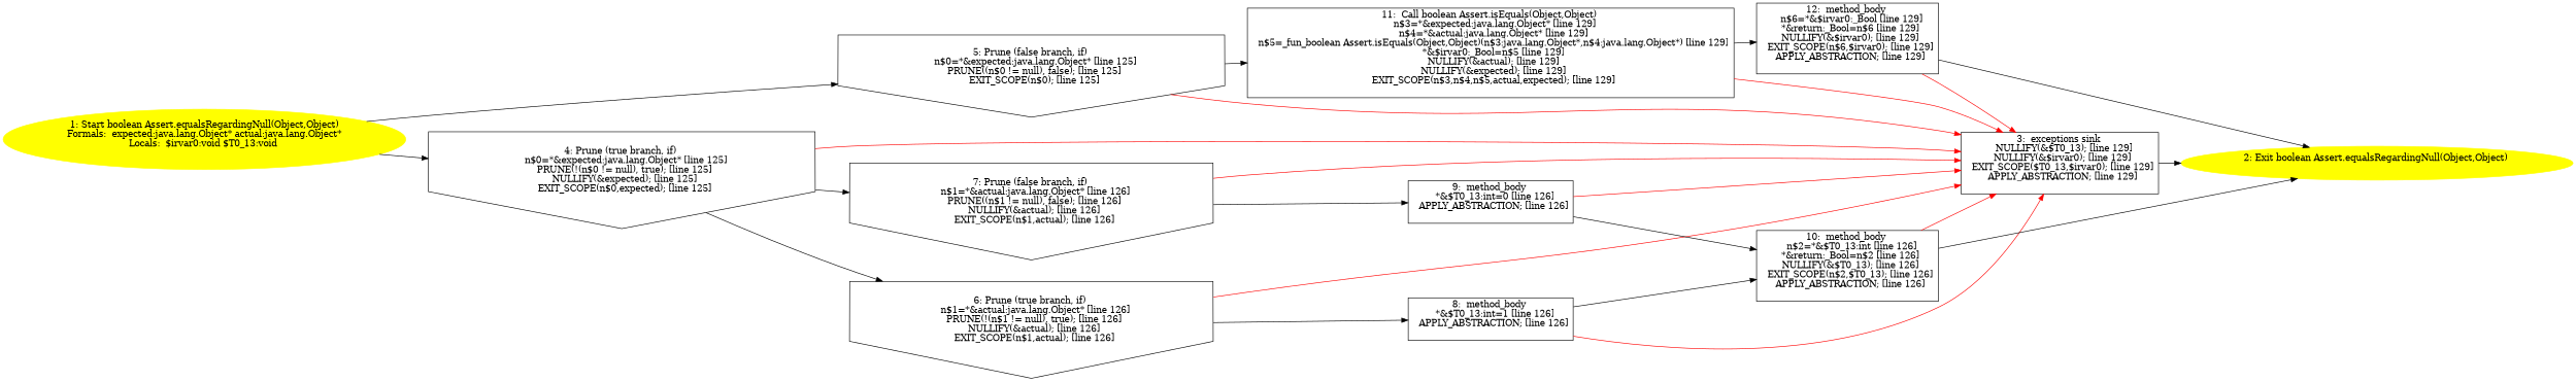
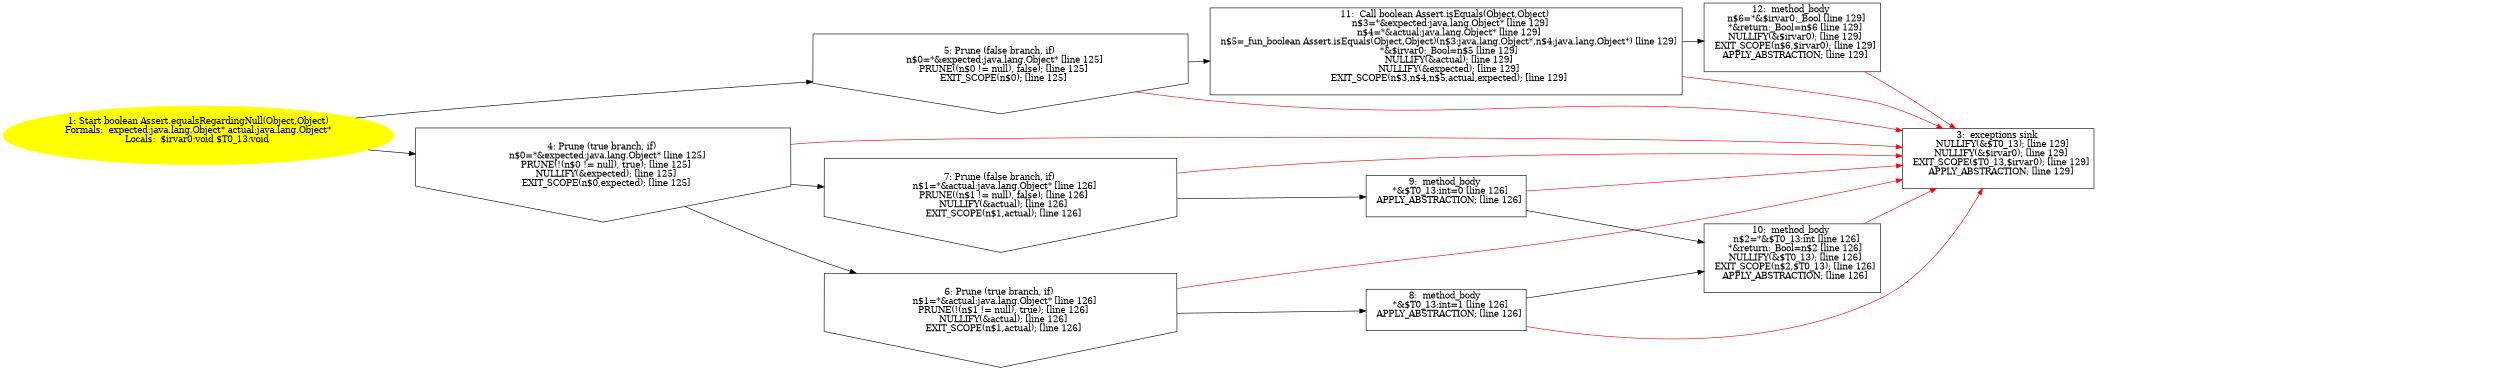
  digraph {
    rankdir=LR
    node [shape=box]
    n1 [color=yellow label="1: Start boolean Assert.equalsRegardingNull(Object,Object)\nFormals:  expected:java.lang.Object* actual:java.lang.Object*\nLocals:  $irvar0:void $T0_13:void \n  " style=filled shape=""]
    n2 [label="4: Prune (true branch, if) \n   n$0=*&expected:java.lang.Object* [line 125]\n  PRUNE(!(n$0 != null), true); [line 125]\n  NULLIFY(&expected); [line 125]\n  EXIT_SCOPE(n$0,expected); [line 125]\n " shape=invhouse]
    n3 [label="5: Prune (false branch, if) \n   n$0=*&expected:java.lang.Object* [line 125]\n  PRUNE((n$0 != null), false); [line 125]\n  EXIT_SCOPE(n$0); [line 125]\n " shape=invhouse]
    n4 [label="3:  exceptions sink \n   NULLIFY(&$T0_13); [line 129]\n  NULLIFY(&$irvar0); [line 129]\n  EXIT_SCOPE($T0_13,$irvar0); [line 129]\n  APPLY_ABSTRACTION; [line 129]\n "]
    n5 [label="6: Prune (true branch, if) \n   n$1=*&actual:java.lang.Object* [line 126]\n  PRUNE(!(n$1 != null), true); [line 126]\n  NULLIFY(&actual); [line 126]\n  EXIT_SCOPE(n$1,actual); [line 126]\n " shape=invhouse]
    n6 [label="7: Prune (false branch, if) \n   n$1=*&actual:java.lang.Object* [line 126]\n  PRUNE((n$1 != null), false); [line 126]\n  NULLIFY(&actual); [line 126]\n  EXIT_SCOPE(n$1,actual); [line 126]\n " shape=invhouse]
    n7 [label="11:  Call boolean Assert.isEquals(Object,Object) \n   n$3=*&expected:java.lang.Object* [line 129]\n  n$4=*&actual:java.lang.Object* [line 129]\n  n$5=_fun_boolean Assert.isEquals(Object,Object)(n$3:java.lang.Object*,n$4:java.lang.Object*) [line 129]\n  *&$irvar0:_Bool=n$5 [line 129]\n  NULLIFY(&actual); [line 129]\n  NULLIFY(&expected); [line 129]\n  EXIT_SCOPE(n$3,n$4,n$5,actual,expected); [line 129]\n "]
-   n8 [color=yellow label="2: Exit boolean Assert.equalsRegardingNull(Object,Object) \n  " style=filled shape=""]
    n9 [label="8:  method_body \n   *&$T0_13:int=1 [line 126]\n  APPLY_ABSTRACTION; [line 126]\n "]
    n10 [label="9:  method_body \n   *&$T0_13:int=0 [line 126]\n  APPLY_ABSTRACTION; [line 126]\n "]
    n11 [label="12:  method_body \n   n$6=*&$irvar0:_Bool [line 129]\n  *&return:_Bool=n$6 [line 129]\n  NULLIFY(&$irvar0); [line 129]\n  EXIT_SCOPE(n$6,$irvar0); [line 129]\n  APPLY_ABSTRACTION; [line 129]\n "]
    n12 [label="10:  method_body \n   n$2=*&$T0_13:int [line 126]\n  *&return:_Bool=n$2 [line 126]\n  NULLIFY(&$T0_13); [line 126]\n  EXIT_SCOPE(n$2,$T0_13); [line 126]\n  APPLY_ABSTRACTION; [line 126]\n "]
    n1 -> n2
    n1 -> n3
    n2 -> n4 [color=red]
    n2 -> n5
    n2 -> n6
    n3 -> n4 [color=red]
    n3 -> n7
-   n4 -> n8
    n5 -> n4 [color=red]
    n5 -> n9
    n6 -> n4 [color=red]
    n6 -> n10
    n7 -> n4 [color=red]
    n7 -> n11
    n9 -> n4 [color=red]
    n9 -> n12
    n10 -> n4 [color=red]
    n10 -> n12
    n11 -> n4 [color=red]
-   n11 -> n8
    n12 -> n4 [color=red]
-   n12 -> n8
  }
